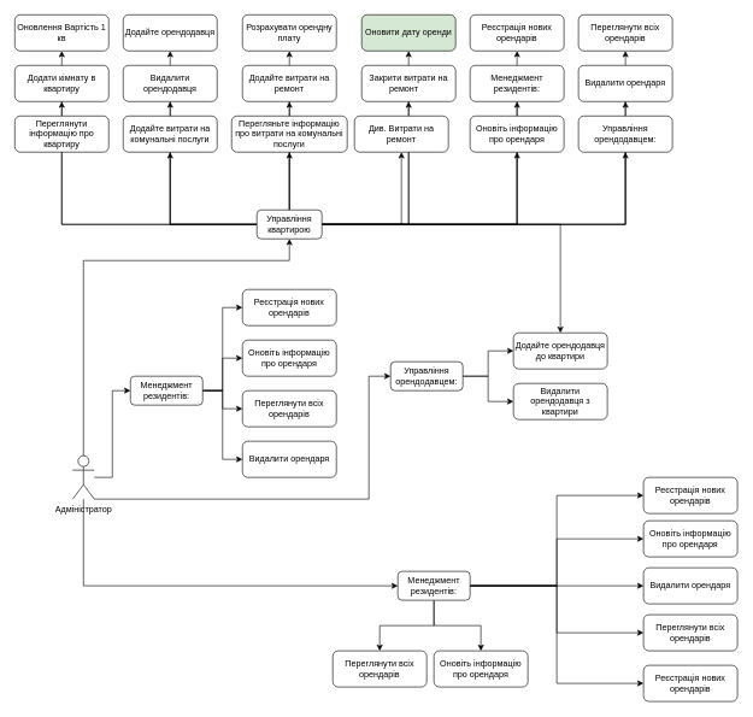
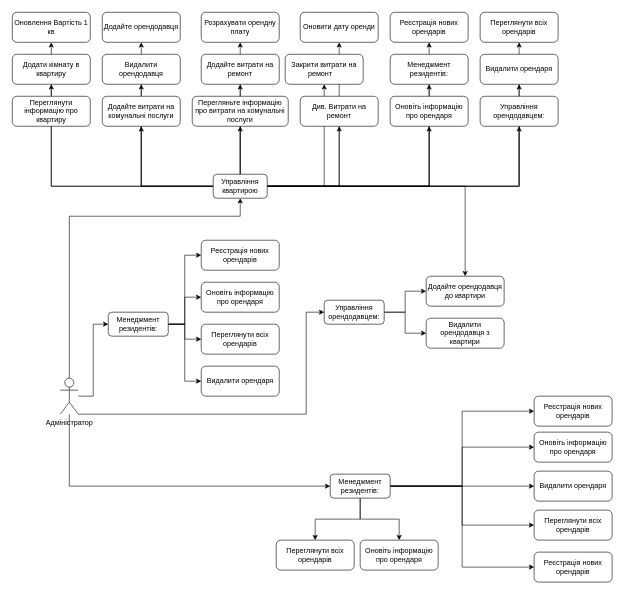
  <mxCell id="0" />
  <mxCell id="1" parent="0" />
  <mxCell id="2" style="edgeStyle=orthogonalEdgeStyle;rounded=0;orthogonalLoop=1;jettySize=auto;html=1;entryX=0.5;entryY=1;entryDx=0;entryDy=0;" edge="1" parent="1" source="6" target="25"><mxGeometry relative="1" as="geometry"><Array as="points"><mxPoint x="115" y="360" /><mxPoint x="400" y="360" /></Array></mxGeometry></mxCell>
  <mxCell id="3" style="edgeStyle=orthogonalEdgeStyle;rounded=0;orthogonalLoop=1;jettySize=auto;html=1;entryX=0;entryY=0.5;entryDx=0;entryDy=0;" edge="1" parent="1" source="6" target="48"><mxGeometry relative="1" as="geometry" /></mxCell>
  <mxCell id="4" style="edgeStyle=orthogonalEdgeStyle;rounded=0;orthogonalLoop=1;jettySize=auto;html=1;entryX=0;entryY=0.5;entryDx=0;entryDy=0;" edge="1" parent="1" source="6" target="55"><mxGeometry relative="1" as="geometry"><Array as="points"><mxPoint x="510" y="690" /><mxPoint x="510" y="520" /></Array></mxGeometry></mxCell>
  <mxCell id="5" style="edgeStyle=orthogonalEdgeStyle;rounded=0;orthogonalLoop=1;jettySize=auto;html=1;entryX=0;entryY=0.5;entryDx=0;entryDy=0;" edge="1" parent="1" source="6" target="65"><mxGeometry relative="1" as="geometry"><Array as="points"><mxPoint x="115" y="810" /></Array></mxGeometry></mxCell>
  <mxCell id="6" value="Адміністратор" style="shape=umlActor;verticalLabelPosition=bottom;verticalAlign=top;html=1;outlineConnect=0;" parent="1" vertex="1"><mxGeometry x="100" y="630" width="30" height="60" as="geometry" /></mxCell>
  <mxCell id="7" style="edgeStyle=orthogonalEdgeStyle;rounded=0;orthogonalLoop=1;jettySize=auto;html=1;entryX=0.5;entryY=1;entryDx=0;entryDy=0;" edge="1" parent="1" source="25" target="26"><mxGeometry relative="1" as="geometry" /></mxCell>
  <mxCell id="8" style="edgeStyle=orthogonalEdgeStyle;rounded=0;orthogonalLoop=1;jettySize=auto;html=1;entryX=0.5;entryY=1;entryDx=0;entryDy=0;" edge="1" parent="1" source="25" target="33"><mxGeometry relative="1" as="geometry" /></mxCell>
  <mxCell id="9" style="edgeStyle=orthogonalEdgeStyle;rounded=0;orthogonalLoop=1;jettySize=auto;html=1;entryX=0.5;entryY=1;entryDx=0;entryDy=0;" edge="1" parent="1" source="25" target="35"><mxGeometry relative="1" as="geometry" /></mxCell>
  <mxCell id="10" style="edgeStyle=orthogonalEdgeStyle;rounded=0;orthogonalLoop=1;jettySize=auto;html=1;entryX=0.5;entryY=1;entryDx=0;entryDy=0;" edge="1" parent="1" source="25" target="40"><mxGeometry relative="1" as="geometry" /></mxCell>
  <mxCell id="11" style="edgeStyle=orthogonalEdgeStyle;rounded=0;orthogonalLoop=1;jettySize=auto;html=1;entryX=0.5;entryY=1;entryDx=0;entryDy=0;" edge="1" parent="1" source="25" target="43"><mxGeometry relative="1" as="geometry" /></mxCell>
  <mxCell id="12" style="edgeStyle=orthogonalEdgeStyle;rounded=0;orthogonalLoop=1;jettySize=auto;html=1;entryX=0.5;entryY=1;entryDx=0;entryDy=0;" edge="1" parent="1" source="25" target="31"><mxGeometry relative="1" as="geometry" /></mxCell>
  <mxCell id="13" style="edgeStyle=orthogonalEdgeStyle;rounded=0;orthogonalLoop=1;jettySize=auto;html=1;entryX=0.5;entryY=1;entryDx=0;entryDy=0;" edge="1" parent="1" source="25" target="29"><mxGeometry relative="1" as="geometry" /></mxCell>
  <mxCell id="14" style="edgeStyle=orthogonalEdgeStyle;rounded=0;orthogonalLoop=1;jettySize=auto;html=1;entryX=0.5;entryY=1;entryDx=0;entryDy=0;" edge="1" parent="1" source="25" target="32"><mxGeometry relative="1" as="geometry" /></mxCell>
  <mxCell id="15" style="edgeStyle=orthogonalEdgeStyle;rounded=0;orthogonalLoop=1;jettySize=auto;html=1;" edge="1" parent="1" source="25" target="37"><mxGeometry relative="1" as="geometry" /></mxCell>
  <mxCell id="16" style="edgeStyle=orthogonalEdgeStyle;rounded=0;orthogonalLoop=1;jettySize=auto;html=1;entryX=0.5;entryY=1;entryDx=0;entryDy=0;" edge="1" parent="1" source="25" target="30"><mxGeometry relative="1" as="geometry" /></mxCell>
  <mxCell id="17" style="edgeStyle=orthogonalEdgeStyle;rounded=0;orthogonalLoop=1;jettySize=auto;html=1;entryX=0.5;entryY=1;entryDx=0;entryDy=0;" edge="1" parent="1" source="25" target="36"><mxGeometry relative="1" as="geometry" /></mxCell>
  <mxCell id="18" style="edgeStyle=orthogonalEdgeStyle;rounded=0;orthogonalLoop=1;jettySize=auto;html=1;entryX=0.5;entryY=1;entryDx=0;entryDy=0;" edge="1" parent="1" source="25" target="27"><mxGeometry relative="1" as="geometry" /></mxCell>
  <mxCell id="19" style="edgeStyle=orthogonalEdgeStyle;rounded=0;orthogonalLoop=1;jettySize=auto;html=1;entryX=0.5;entryY=1;entryDx=0;entryDy=0;" edge="1" parent="1" source="25" target="38"><mxGeometry relative="1" as="geometry" /></mxCell>
  <mxCell id="20" style="edgeStyle=orthogonalEdgeStyle;rounded=0;orthogonalLoop=1;jettySize=auto;html=1;entryX=0.5;entryY=1;entryDx=0;entryDy=0;" edge="1" parent="1" source="25" target="39"><mxGeometry relative="1" as="geometry" /></mxCell>
  <mxCell id="21" style="edgeStyle=orthogonalEdgeStyle;rounded=0;orthogonalLoop=1;jettySize=auto;html=1;entryX=0.5;entryY=1;entryDx=0;entryDy=0;" edge="1" parent="1" source="25" target="42"><mxGeometry relative="1" as="geometry" /></mxCell>
  <mxCell id="22" style="edgeStyle=orthogonalEdgeStyle;rounded=0;orthogonalLoop=1;jettySize=auto;html=1;entryX=0.5;entryY=1;entryDx=0;entryDy=0;" edge="1" parent="1" source="25" target="41"><mxGeometry relative="1" as="geometry" /></mxCell>
  <mxCell id="23" style="edgeStyle=orthogonalEdgeStyle;rounded=0;orthogonalLoop=1;jettySize=auto;html=1;entryX=0.5;entryY=1;entryDx=0;entryDy=0;" edge="1" parent="1" source="25" target="34"><mxGeometry relative="1" as="geometry" /></mxCell>
  <mxCell id="24" style="edgeStyle=orthogonalEdgeStyle;rounded=0;orthogonalLoop=1;jettySize=auto;html=1;" edge="1" parent="1" source="25" target="57"><mxGeometry relative="1" as="geometry" /></mxCell>
  <mxCell id="25" value="Управління квартирою" style="rounded=1;whiteSpace=wrap;html=1;" parent="1" vertex="1"><mxGeometry x="355" y="290" width="90" height="40" as="geometry" /></mxCell>
  <mxCell id="26" value="Додайте витрати на комунальні послуги" style="rounded=1;whiteSpace=wrap;html=1;" vertex="1" parent="1"><mxGeometry x="170" y="160" width="130" height="50" as="geometry" /></mxCell>
- <mxCell id="27" value="Оновити дату оренди" style="rounded=1;whiteSpace=wrap;html=1;fillColor=#d5e8d4;" vertex="1" parent="1"><mxGeometry x="500" y="20" width="130" height="50" as="geometry" /></mxCell>
+ <mxCell id="27" value="Оновити дату оренди" style="rounded=1;whiteSpace=wrap;html=1;" vertex="1" parent="1"><mxGeometry x="500" y="20" width="130" height="50" as="geometry" /></mxCell>
  <mxCell id="28" value="Переглянути інформацію про квартиру" style="rounded=1;whiteSpace=wrap;html=1;" vertex="1" parent="1"><mxGeometry x="20" y="160" width="130" height="50" as="geometry" /></mxCell>
  <mxCell id="29" value="Видалити орендодавця" style="rounded=1;whiteSpace=wrap;html=1;" vertex="1" parent="1"><mxGeometry x="170" y="90" width="130" height="50" as="geometry" /></mxCell>
  <mxCell id="30" value="Розрахувати орендну плату" style="rounded=1;whiteSpace=wrap;html=1;" vertex="1" parent="1"><mxGeometry x="335" y="20" width="130" height="50" as="geometry" /></mxCell>
  <mxCell id="31" value="Додати кімнату в квартиру" style="rounded=1;whiteSpace=wrap;html=1;" vertex="1" parent="1"><mxGeometry x="20" y="90" width="130" height="50" as="geometry" /></mxCell>
  <mxCell id="32" value="Додайте орендодавця" style="rounded=1;whiteSpace=wrap;html=1;" vertex="1" parent="1"><mxGeometry x="170" y="20" width="130" height="50" as="geometry" /></mxCell>
  <mxCell id="33" value="Перегляньте інформацію про витрати на комунальні послуги" style="rounded=1;whiteSpace=wrap;html=1;" vertex="1" parent="1"><mxGeometry x="320" y="160" width="160" height="50" as="geometry" /></mxCell>
  <mxCell id="34" value="Оновлення Вартість 1 кв" style="rounded=1;whiteSpace=wrap;html=1;" vertex="1" parent="1"><mxGeometry x="20" y="20" width="130" height="50" as="geometry" /></mxCell>
- <mxCell id="35" value="Див. Витрати на ремонт" style="rounded=1;whiteSpace=wrap;html=1;" vertex="1" parent="1"><mxGeometry x="490" y="160" width="130" height="50" as="geometry" /></mxCell>
- <mxCell id="36" value="Закрити витрати на ремонт&lt;span style=&quot;white-space: pre;&quot;&gt;&#09;&lt;/span&gt;" style="rounded=1;whiteSpace=wrap;html=1;" vertex="1" parent="1"><mxGeometry x="500" y="90" width="130" height="50" as="geometry" /></mxCell>
+ <mxCell id="35" value="Див. Витрати на ремонт" style="rounded=1;whiteSpace=wrap;html=1;" vertex="1" parent="1"><mxGeometry x="500" y="160" width="130" height="50" as="geometry" /></mxCell>
+ <mxCell id="36" value="Закрити витрати на ремонт&lt;span style=&quot;white-space: pre;&quot;&gt;&#09;&lt;/span&gt;" style="rounded=1;whiteSpace=wrap;html=1;" vertex="1" parent="1"><mxGeometry x="475" y="90" width="130" height="50" as="geometry" /></mxCell>
  <mxCell id="37" value="Додайте витрати на ремонт" style="rounded=1;whiteSpace=wrap;html=1;" vertex="1" parent="1"><mxGeometry x="335" y="90" width="130" height="50" as="geometry" /></mxCell>
  <mxCell id="38" value="Менеджмент резидентів:" style="rounded=1;whiteSpace=wrap;html=1;" vertex="1" parent="1"><mxGeometry x="650" y="90" width="130" height="50" as="geometry" /></mxCell>
  <mxCell id="39" value="Реєстрація нових орендарів" style="rounded=1;whiteSpace=wrap;html=1;" vertex="1" parent="1"><mxGeometry x="650" y="20" width="130" height="50" as="geometry" /></mxCell>
  <mxCell id="40" value="Оновіть інформацію про орендаря" style="rounded=1;whiteSpace=wrap;html=1;" vertex="1" parent="1"><mxGeometry x="650" y="160" width="130" height="50" as="geometry" /></mxCell>
  <mxCell id="41" value="Переглянути всіх орендарів" style="rounded=1;whiteSpace=wrap;html=1;" vertex="1" parent="1"><mxGeometry x="800" y="20" width="130" height="50" as="geometry" /></mxCell>
  <mxCell id="42" value="Видалити орендаря" style="rounded=1;whiteSpace=wrap;html=1;" vertex="1" parent="1"><mxGeometry x="800" y="90" width="130" height="50" as="geometry" /></mxCell>
  <mxCell id="43" value="Управління орендодавцем:" style="rounded=1;whiteSpace=wrap;html=1;" vertex="1" parent="1"><mxGeometry x="800" y="160" width="130" height="50" as="geometry" /></mxCell>
  <mxCell id="44" style="edgeStyle=orthogonalEdgeStyle;rounded=0;orthogonalLoop=1;jettySize=auto;html=1;entryX=0;entryY=0.5;entryDx=0;entryDy=0;" edge="1" parent="1" source="48" target="50"><mxGeometry relative="1" as="geometry" /></mxCell>
  <mxCell id="45" style="edgeStyle=orthogonalEdgeStyle;rounded=0;orthogonalLoop=1;jettySize=auto;html=1;entryX=0;entryY=0.5;entryDx=0;entryDy=0;" edge="1" parent="1" source="48" target="49"><mxGeometry relative="1" as="geometry" /></mxCell>
  <mxCell id="46" style="edgeStyle=orthogonalEdgeStyle;rounded=0;orthogonalLoop=1;jettySize=auto;html=1;entryX=0;entryY=0.5;entryDx=0;entryDy=0;" edge="1" parent="1" source="48" target="52"><mxGeometry relative="1" as="geometry" /></mxCell>
  <mxCell id="47" style="edgeStyle=orthogonalEdgeStyle;rounded=0;orthogonalLoop=1;jettySize=auto;html=1;entryX=0;entryY=0.5;entryDx=0;entryDy=0;" edge="1" parent="1" source="48" target="51"><mxGeometry relative="1" as="geometry" /></mxCell>
  <mxCell id="48" value="Менеджмент резидентів:" style="rounded=1;whiteSpace=wrap;html=1;" vertex="1" parent="1"><mxGeometry x="180" y="520" width="100" height="40" as="geometry" /></mxCell>
  <mxCell id="49" value="Оновіть інформацію про орендаря" style="rounded=1;whiteSpace=wrap;html=1;" vertex="1" parent="1"><mxGeometry x="335" y="470" width="130" height="50" as="geometry" /></mxCell>
  <mxCell id="50" value="Реєстрація нових орендарів" style="rounded=1;whiteSpace=wrap;html=1;" vertex="1" parent="1"><mxGeometry x="335" y="400" width="130" height="50" as="geometry" /></mxCell>
  <mxCell id="51" value="Видалити орендаря" style="rounded=1;whiteSpace=wrap;html=1;" vertex="1" parent="1"><mxGeometry x="335" y="610" width="130" height="50" as="geometry" /></mxCell>
  <mxCell id="52" value="Переглянути всіх орендарів" style="rounded=1;whiteSpace=wrap;html=1;" vertex="1" parent="1"><mxGeometry x="335" y="540" width="130" height="50" as="geometry" /></mxCell>
  <mxCell id="53" style="edgeStyle=orthogonalEdgeStyle;rounded=0;orthogonalLoop=1;jettySize=auto;html=1;entryX=0;entryY=0.5;entryDx=0;entryDy=0;" edge="1" parent="1" source="55" target="57"><mxGeometry relative="1" as="geometry" /></mxCell>
  <mxCell id="54" style="edgeStyle=orthogonalEdgeStyle;rounded=0;orthogonalLoop=1;jettySize=auto;html=1;entryX=0;entryY=0.5;entryDx=0;entryDy=0;" edge="1" parent="1" source="55" target="56"><mxGeometry relative="1" as="geometry" /></mxCell>
  <mxCell id="55" value="Управління орендодавцем:" style="rounded=1;whiteSpace=wrap;html=1;" vertex="1" parent="1"><mxGeometry x="540" y="500" width="100" height="40" as="geometry" /></mxCell>
  <mxCell id="56" value="Видалити орендодавця з квартири" style="rounded=1;whiteSpace=wrap;html=1;" vertex="1" parent="1"><mxGeometry x="710" y="530" width="130" height="50" as="geometry" /></mxCell>
  <mxCell id="57" value="Додайте орендодавця до квартири" style="rounded=1;whiteSpace=wrap;html=1;" vertex="1" parent="1"><mxGeometry x="710" y="460" width="130" height="50" as="geometry" /></mxCell>
  <mxCell id="58" style="edgeStyle=orthogonalEdgeStyle;rounded=0;orthogonalLoop=1;jettySize=auto;html=1;entryX=0.5;entryY=0;entryDx=0;entryDy=0;" edge="1" parent="1" source="65" target="72"><mxGeometry relative="1" as="geometry" /></mxCell>
  <mxCell id="59" style="edgeStyle=orthogonalEdgeStyle;rounded=0;orthogonalLoop=1;jettySize=auto;html=1;entryX=0.5;entryY=0;entryDx=0;entryDy=0;" edge="1" parent="1" source="65" target="70"><mxGeometry relative="1" as="geometry" /></mxCell>
  <mxCell id="60" style="edgeStyle=orthogonalEdgeStyle;rounded=0;orthogonalLoop=1;jettySize=auto;html=1;entryX=0;entryY=0.5;entryDx=0;entryDy=0;" edge="1" parent="1" source="65" target="66"><mxGeometry relative="1" as="geometry" /></mxCell>
  <mxCell id="61" style="edgeStyle=orthogonalEdgeStyle;rounded=0;orthogonalLoop=1;jettySize=auto;html=1;entryX=0;entryY=0.5;entryDx=0;entryDy=0;" edge="1" parent="1" source="65" target="67"><mxGeometry relative="1" as="geometry" /></mxCell>
  <mxCell id="62" style="edgeStyle=orthogonalEdgeStyle;rounded=0;orthogonalLoop=1;jettySize=auto;html=1;entryX=0;entryY=0.5;entryDx=0;entryDy=0;" edge="1" parent="1" source="65" target="68"><mxGeometry relative="1" as="geometry" /></mxCell>
  <mxCell id="63" style="edgeStyle=orthogonalEdgeStyle;rounded=0;orthogonalLoop=1;jettySize=auto;html=1;entryX=0;entryY=0.5;entryDx=0;entryDy=0;" edge="1" parent="1" source="65" target="69"><mxGeometry relative="1" as="geometry"><Array as="points"><mxPoint x="770" y="810" /><mxPoint x="770" y="875" /></Array></mxGeometry></mxCell>
  <mxCell id="64" style="edgeStyle=orthogonalEdgeStyle;rounded=0;orthogonalLoop=1;jettySize=auto;html=1;entryX=0;entryY=0.5;entryDx=0;entryDy=0;" edge="1" parent="1" source="65" target="71"><mxGeometry relative="1" as="geometry" /></mxCell>
  <mxCell id="65" value="Менеджмент резидентів:" style="rounded=1;whiteSpace=wrap;html=1;" vertex="1" parent="1"><mxGeometry x="550" y="790" width="100" height="40" as="geometry" /></mxCell>
  <mxCell id="66" value="Оновіть інформацію про орендаря" style="rounded=1;whiteSpace=wrap;html=1;" vertex="1" parent="1"><mxGeometry x="890" y="720" width="130" height="50" as="geometry" /></mxCell>
  <mxCell id="67" value="Реєстрація нових орендарів" style="rounded=1;whiteSpace=wrap;html=1;" vertex="1" parent="1"><mxGeometry x="890" y="660" width="130" height="50" as="geometry" /></mxCell>
  <mxCell id="68" value="Видалити орендаря" style="rounded=1;whiteSpace=wrap;html=1;" vertex="1" parent="1"><mxGeometry x="890" y="785" width="130" height="50" as="geometry" /></mxCell>
  <mxCell id="69" value="Переглянути всіх орендарів" style="rounded=1;whiteSpace=wrap;html=1;" vertex="1" parent="1"><mxGeometry x="890" y="850" width="130" height="50" as="geometry" /></mxCell>
  <mxCell id="70" value="Оновіть інформацію про орендаря" style="rounded=1;whiteSpace=wrap;html=1;" vertex="1" parent="1"><mxGeometry x="600" y="900" width="130" height="50" as="geometry" /></mxCell>
  <mxCell id="71" value="Реєстрація нових орендарів" style="rounded=1;whiteSpace=wrap;html=1;" vertex="1" parent="1"><mxGeometry x="890" y="920" width="130" height="50" as="geometry" /></mxCell>
  <mxCell id="72" value="Переглянути всіх орендарів" style="rounded=1;whiteSpace=wrap;html=1;" vertex="1" parent="1"><mxGeometry x="460" y="900" width="130" height="50" as="geometry" /></mxCell>
